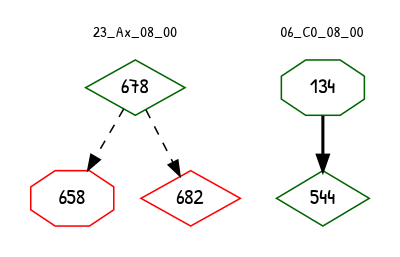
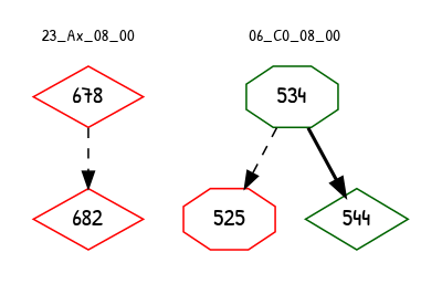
  digraph {
    fontname="Patrick Hand"
    node [color=red fontname="Patrick Hand" shape=diamond]
    edge [color=black fontname="Patrick Hand" style=dashed]
-   n1 [color=darkgreen label=678]
-   n2 [label=658 shape=octagon]
+   n1 [label=678]
    n3 [label=682]
-   n4 [color=darkgreen label=134 shape=octagon]
+   n4 [color=darkgreen label=534 shape=octagon]
+   n5 [label=525 shape=octagon]
    n6 [color=darkgreen label=544]
    subgraph cluster_1 {
      color=white
      fontsize=10
      label="23_Ax_08_00"
      n1
-     n2
      n3
    }
    subgraph cluster_2 {
      color=white
      fontsize=10
      label="06_C0_08_00"
      n4
+     n5
      n6
    }
-   n1 -> n2
    n1 -> n3
+   n4 -> n5
    n4 -> n6 [style=bold]
  }
